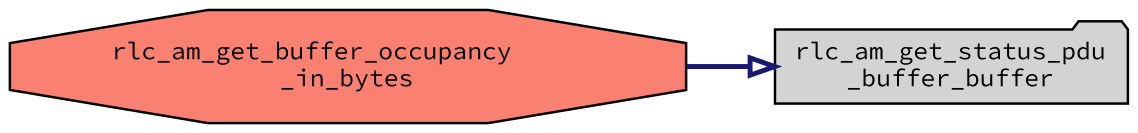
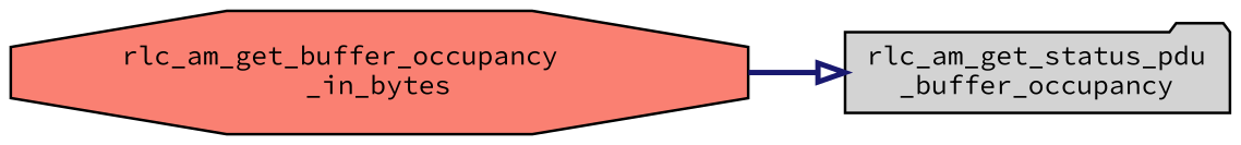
  digraph {
    rankdir=LR
    fontname="Source Code Pro"
    node [color=black fontname="Source Code Pro" fontsize=10 style=filled]
    n1 [fillcolor=salmon fontcolor=black height=0.2 label="rlc_am_get_buffer_occupancy\l_in_bytes" shape=octagon width=0.4]
-   n2 [fillcolor=lightgrey height=0.2 label="rlc_am_get_status_pdu\l_buffer_buffer" shape=folder width=0.4]
+   n2 [fillcolor=lightgrey height=0.2 label="rlc_am_get_status_pdu\l_buffer_occupancy" shape=folder width=0.4]
    n1 -> n2 [color=midnightblue fontname="Source Code Pro" fontsize=10 labelfontname=Helvetica labelfontsize=10 style=bold arrowhead=onormal]
  }
